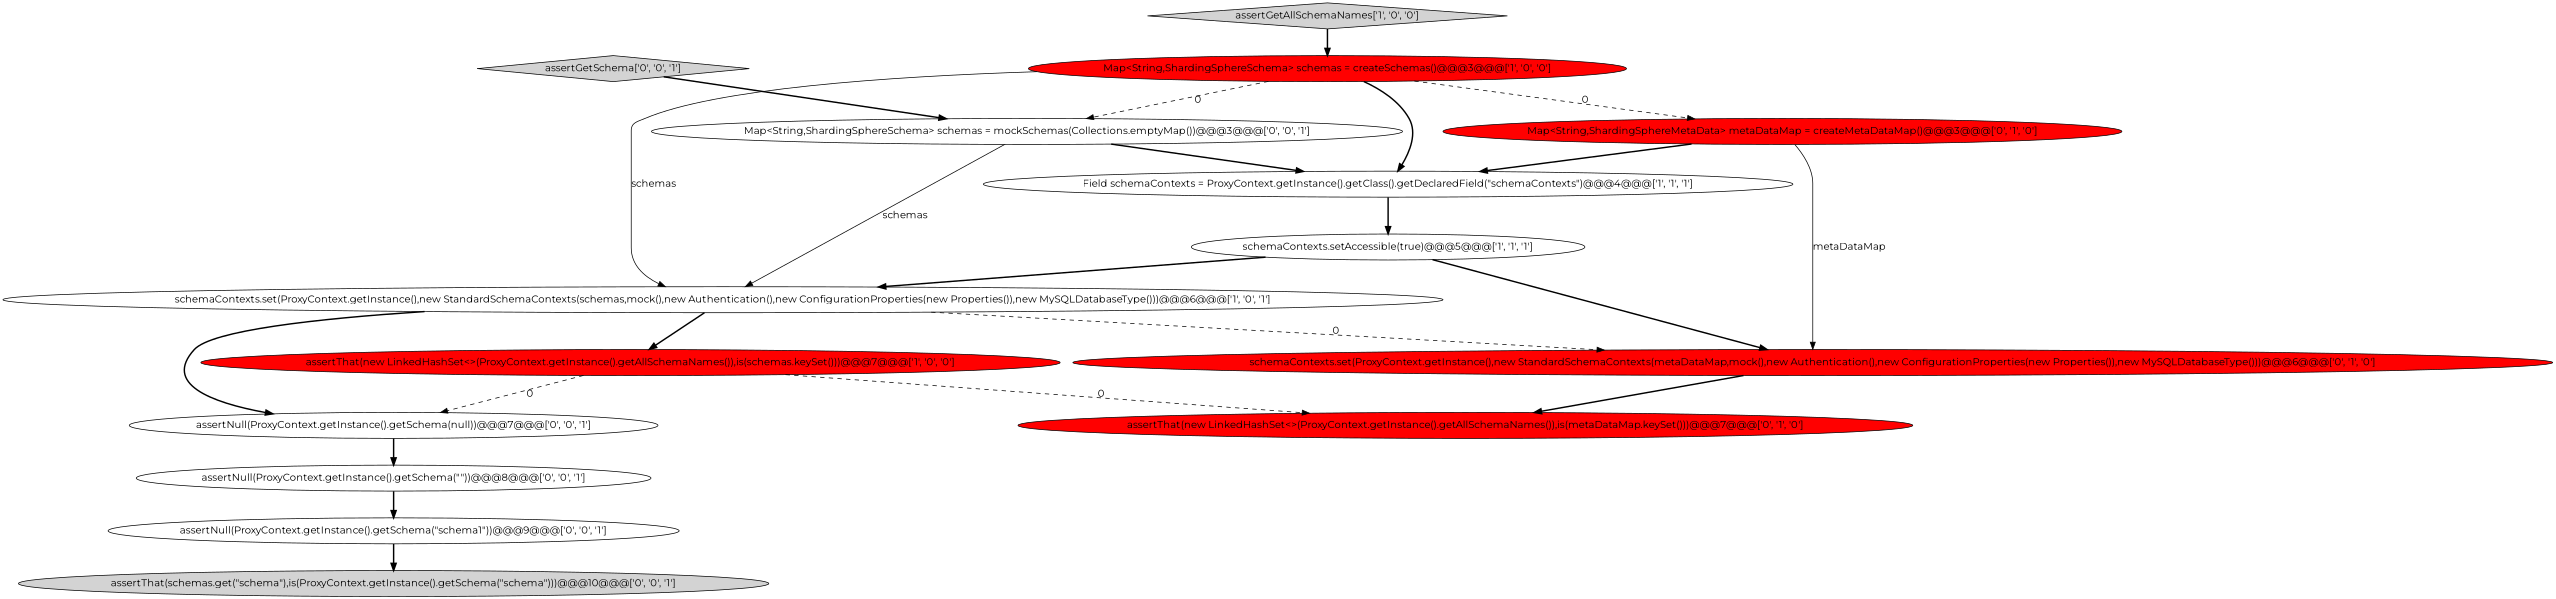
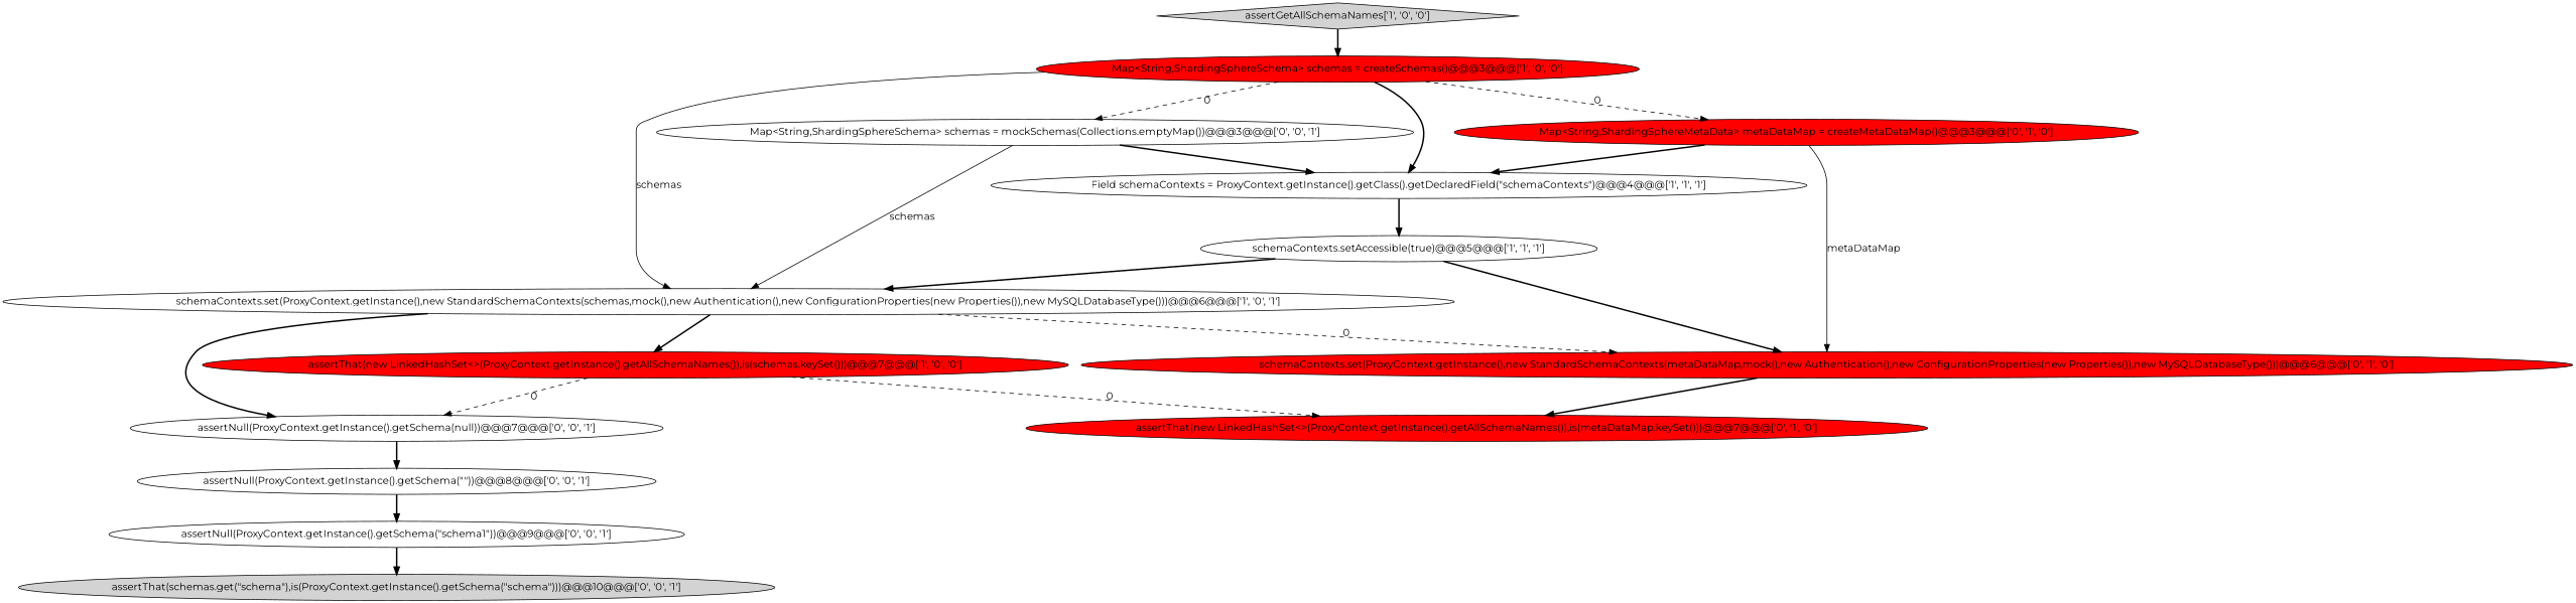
  digraph {
    fontname=Montserrat
    node [fillcolor=white fontname=Montserrat shape=ellipse style=filled]
    edge [fontname=Montserrat style=bold]
    n1 [label="schemaContexts.setAccessible(true)@@@5@@@['1', '1', '1']"]
    n2 [label="schemaContexts.set(ProxyContext.getInstance(),new StandardSchemaContexts(schemas,mock(),new Authentication(),new ConfigurationProperties(new Properties()),new MySQLDatabaseType()))@@@6@@@['1', '0', '1']"]
    n3 [fillcolor=red label="schemaContexts.set(ProxyContext.getInstance(),new StandardSchemaContexts(metaDataMap,mock(),new Authentication(),new ConfigurationProperties(new Properties()),new MySQLDatabaseType()))@@@6@@@['0', '1', '0']"]
    n4 [label="assertNull(ProxyContext.getInstance().getSchema(null))@@@7@@@['0', '0', '1']"]
    n5 [fillcolor=red label="assertThat(new LinkedHashSet<>(ProxyContext.getInstance().getAllSchemaNames()),is(schemas.keySet()))@@@7@@@['1', '0', '0']"]
    n6 [fillcolor=red label="assertThat(new LinkedHashSet<>(ProxyContext.getInstance().getAllSchemaNames()),is(metaDataMap.keySet()))@@@7@@@['0', '1', '0']"]
    n7 [label="assertNull(ProxyContext.getInstance().getSchema(\"\"))@@@8@@@['0', '0', '1']"]
    n8 [label="Map<String,ShardingSphereSchema> schemas = mockSchemas(Collections.emptyMap())@@@3@@@['0', '0', '1']"]
    n9 [label="Field schemaContexts = ProxyContext.getInstance().getClass().getDeclaredField(\"schemaContexts\")@@@4@@@['1', '1', '1']"]
    n10 [label="assertNull(ProxyContext.getInstance().getSchema(\"schema1\"))@@@9@@@['0', '0', '1']"]
    n11 [fillcolor=lightgray label="assertThat(schemas.get(\"schema\"),is(ProxyContext.getInstance().getSchema(\"schema\")))@@@10@@@['0', '0', '1']"]
    n12 [fillcolor=red label="Map<String,ShardingSphereSchema> schemas = createSchemas()@@@3@@@['1', '0', '0']"]
    n13 [fillcolor=red label="Map<String,ShardingSphereMetaData> metaDataMap = createMetaDataMap()@@@3@@@['0', '1', '0']"]
    n14 [fillcolor=lightgray label="assertGetAllSchemaNames['1', '0', '0']" shape=diamond]
-   n15 [fillcolor=lightgray label="assertGetSchema['0', '0', '1']" shape=diamond]
    n1 -> n2
    n1 -> n3
    n2 -> n3 [label=0 style=dashed]
    n2 -> n4
    n2 -> n5
    n3 -> n6
    n4 -> n7
    n5 -> n4 [label=0 style=dashed]
    n5 -> n6 [label=0 style=dashed]
    n7 -> n10
    n8 -> n2 [label=schemas style=solid]
    n8 -> n9
    n9 -> n1
    n10 -> n11
    n12 -> n2 [label=schemas style=solid]
    n12 -> n8 [label=0 style=dashed]
    n12 -> n9
    n12 -> n13 [label=0 style=dashed]
    n13 -> n3 [label=metaDataMap style=solid]
    n13 -> n9
    n14 -> n12
-   n15 -> n8
  }
